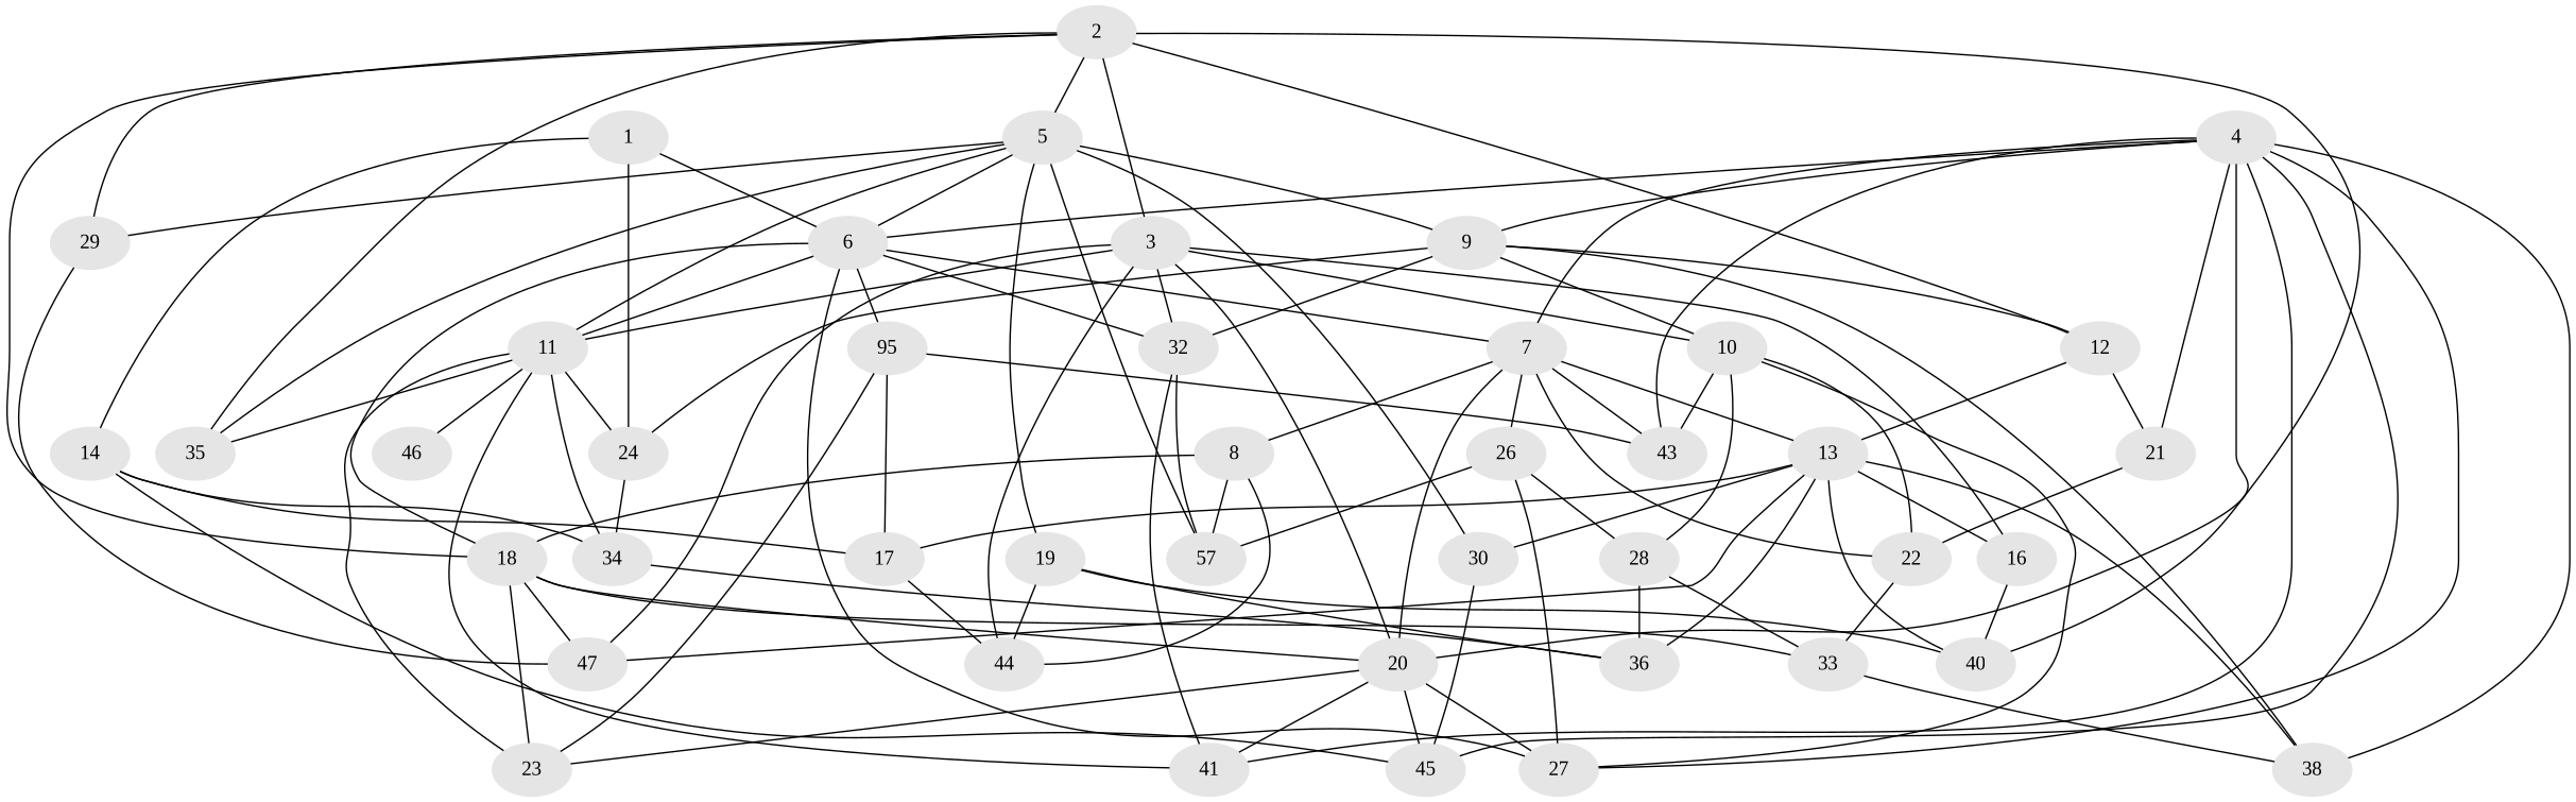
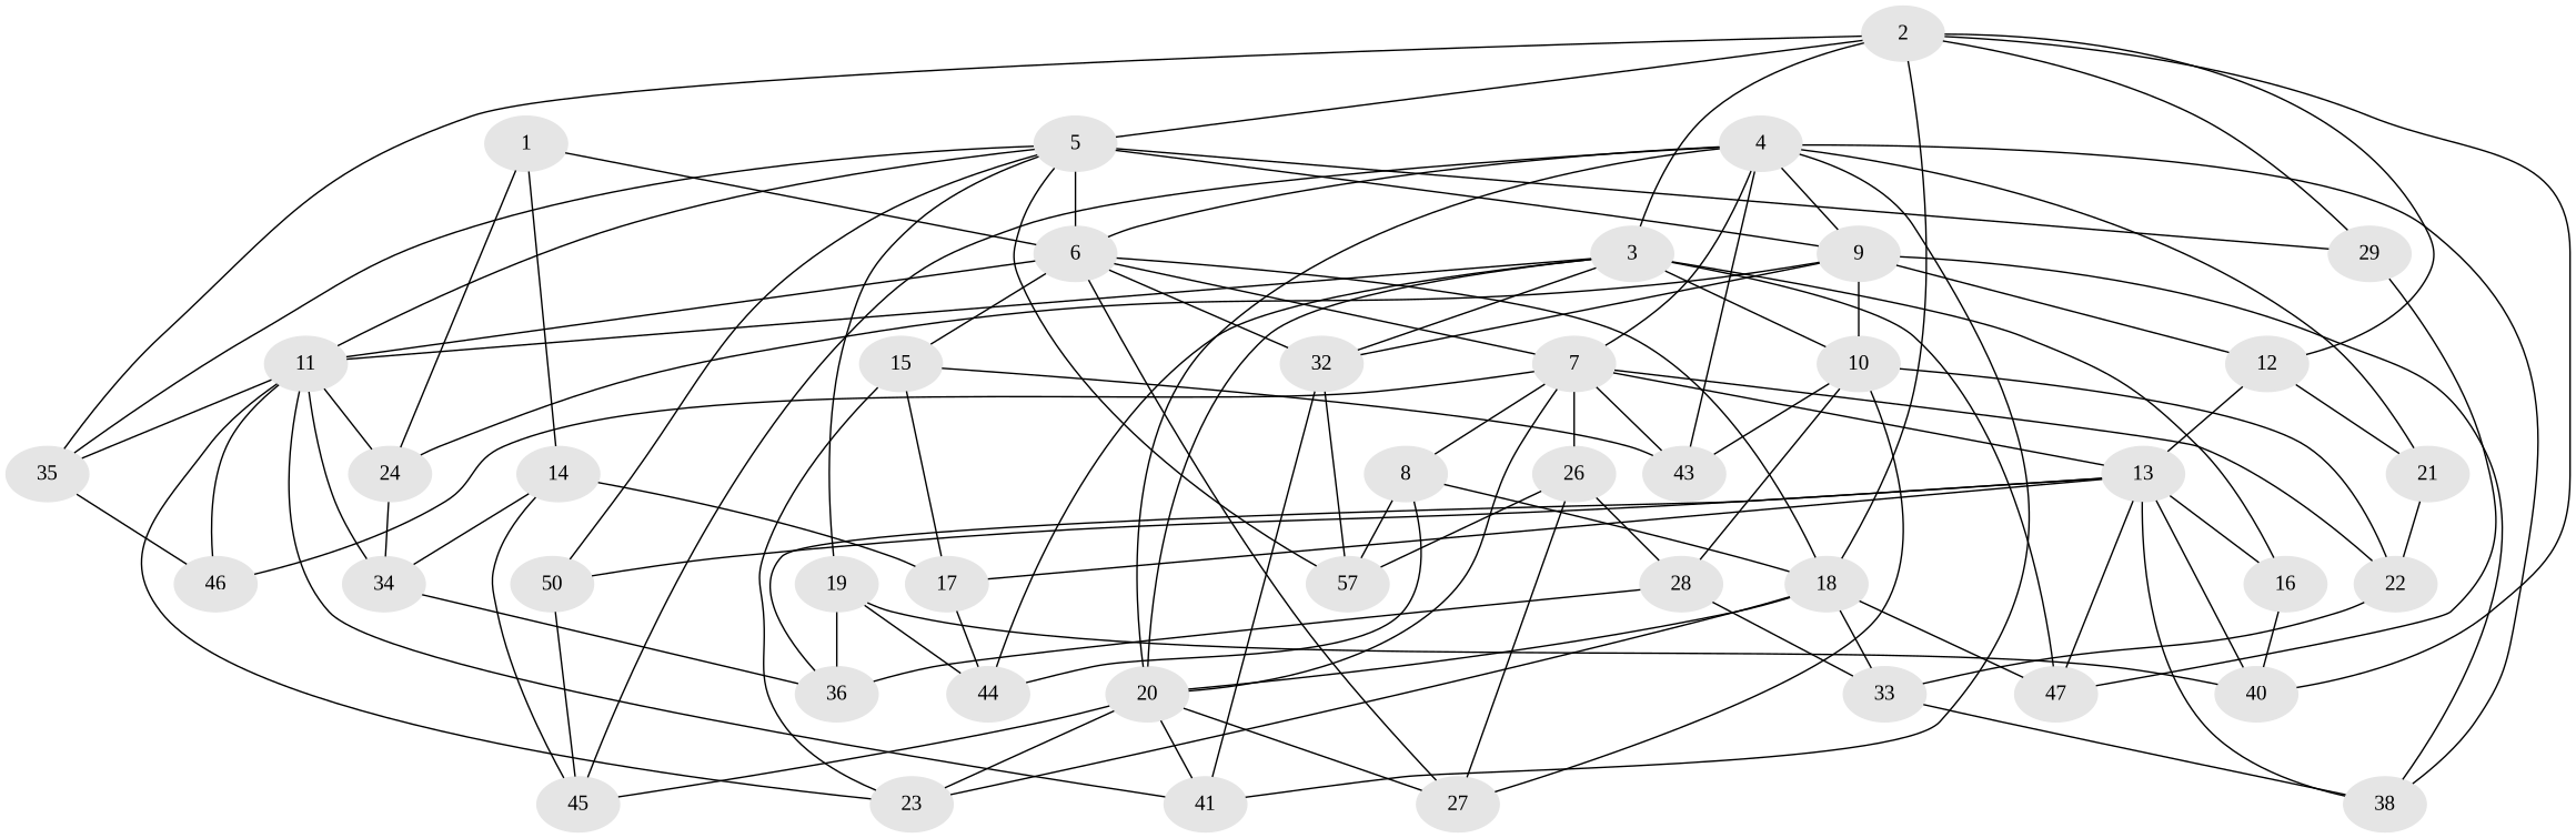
  graph {
    fontname="Liberation Serif"
    node [color=gray90 fontname="Liberation Serif" style=filled]
    edge [fontname="Liberation Serif" weight=1.0]
    1
    6
    14
    24
    18
    11
    7
    27
-   15 [label=95]
+   15
    32
    45
    34
    17
    2
    3
    5
    12
    29
    35
    40
    10
    16
    20
    44
    47
    9
    19
-   30
+   30 [label=50]
    n29 [label=57]
    21
    13
    23
    33
    46
    43
    22
    28
    41
    4
    38
    8
    26
    36
    1 -- 6
    1 -- 14
    1 -- 24
    6 -- 18 [weight=2.0]
    6 -- 11
    6 -- 7
    6 -- 27
    6 -- 15
    6 -- 32
    14 -- 45
    14 -- 34
    14 -- 17
    24 -- 34
    18 -- 20
    18 -- 47
    18 -- 23
    18 -- 33
    11 -- 24
    11 -- 34
    11 -- 35
    11 -- 23
    11 -- 46
    11 -- 41
    7 -- 20
    7 -- 13
+   7 -- 46
    7 -- 43
    7 -- 22
    7 -- 8
    7 -- 26
    15 -- 17
    15 -- 23
    15 -- 43
    32 -- n29
    32 -- 41
    34 -- 36
    17 -- 44
    2 -- 18
    2 -- 3 [weight=2.0]
    2 -- 5
    2 -- 12
    2 -- 29
    2 -- 35
    2 -- 40
    3 -- 11
    3 -- 32
    3 -- 10 [weight=2.0]
    3 -- 16
    3 -- 20
    3 -- 44
    3 -- 47
    5 -- 6
    5 -- 11
    5 -- 29
    5 -- 35
    5 -- 9 [weight=3.0]
    5 -- 19
    5 -- 30
    5 -- n29
    12 -- 21
    12 -- 13
    29 -- 47
+   35 -- 46
    10 -- 27
    10 -- 43
    10 -- 22
    10 -- 28
    16 -- 40
    20 -- 27
    20 -- 45
    20 -- 23
    20 -- 41
    9 -- 24
    9 -- 32
    9 -- 12
    9 -- 10 [weight=2.0]
    9 -- 38
    19 -- 40
    19 -- 44
    19 -- 36
    30 -- 45
    21 -- 22
    13 -- 17
    13 -- 40
    13 -- 16
    13 -- 47
    13 -- 30
    13 -- 38
    13 -- 36
    33 -- 38
    22 -- 33
    28 -- 33
    28 -- 36
    4 -- 6
    4 -- 7
-   4 -- 27
    4 -- 45
    4 -- 20 [weight=2.0]
    4 -- 9
    4 -- 21
    4 -- 43
    4 -- 41
    4 -- 38
    8 -- 18
    8 -- 44
    8 -- n29
    26 -- 27
    26 -- n29
    26 -- 28
  }
